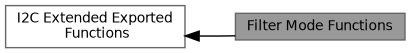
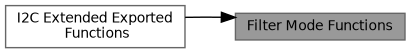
  digraph {
    rankdir=LR
    node [fontname=Helvetica fontsize=10 shape=box style=filled]
    n1 [color=grey40 fillcolor=white height=0.2 label="I2C Extended Exported\l Functions" width=0.4]
    n2 [color=gray40 fillcolor=grey60 fontcolor=black height=0.2 label="Filter Mode Functions" width=0.4]
-   n1 -> n2 [dir=back fontname=Helvetica fontsize=10 labelfontname=Helvetica labelfontsize=10 shape=plaintext style=solid]
+   n2 -> n1 [dir=back fontname=Helvetica fontsize=10 labelfontname=Helvetica labelfontsize=10 shape=plaintext style=solid]
  }
